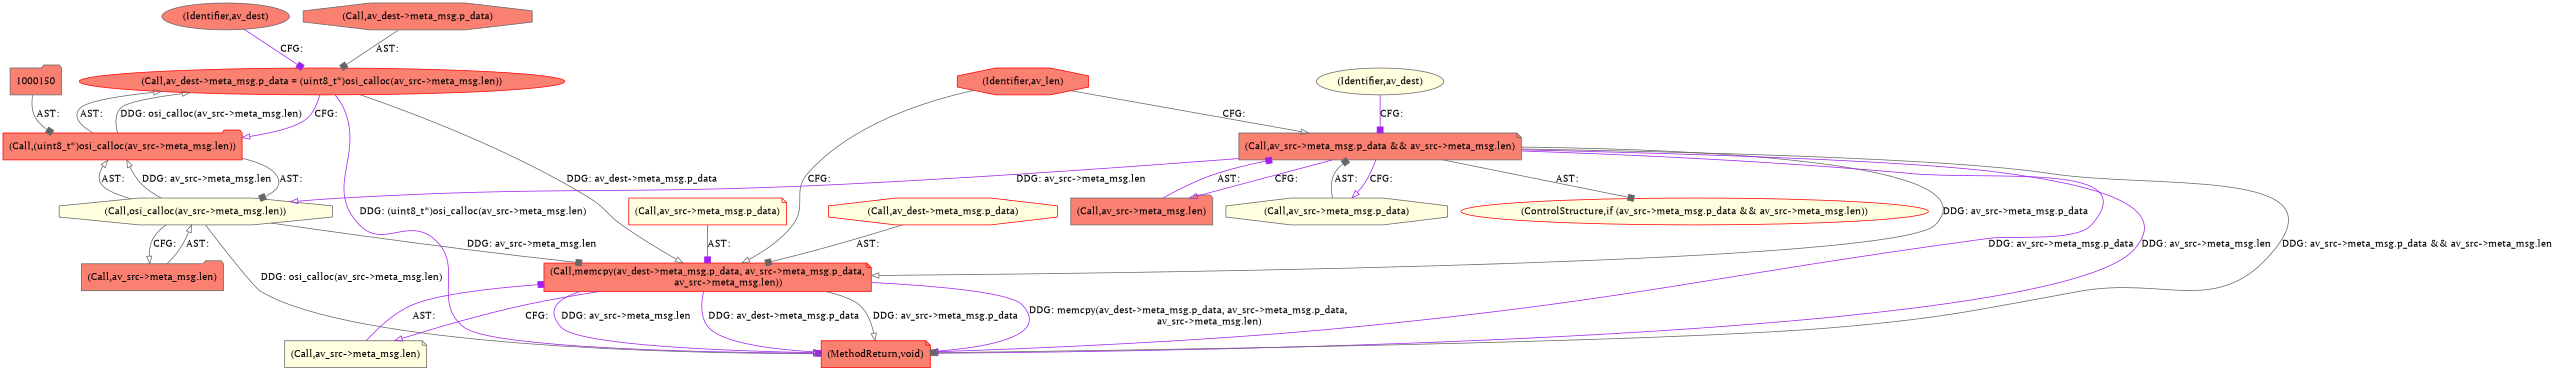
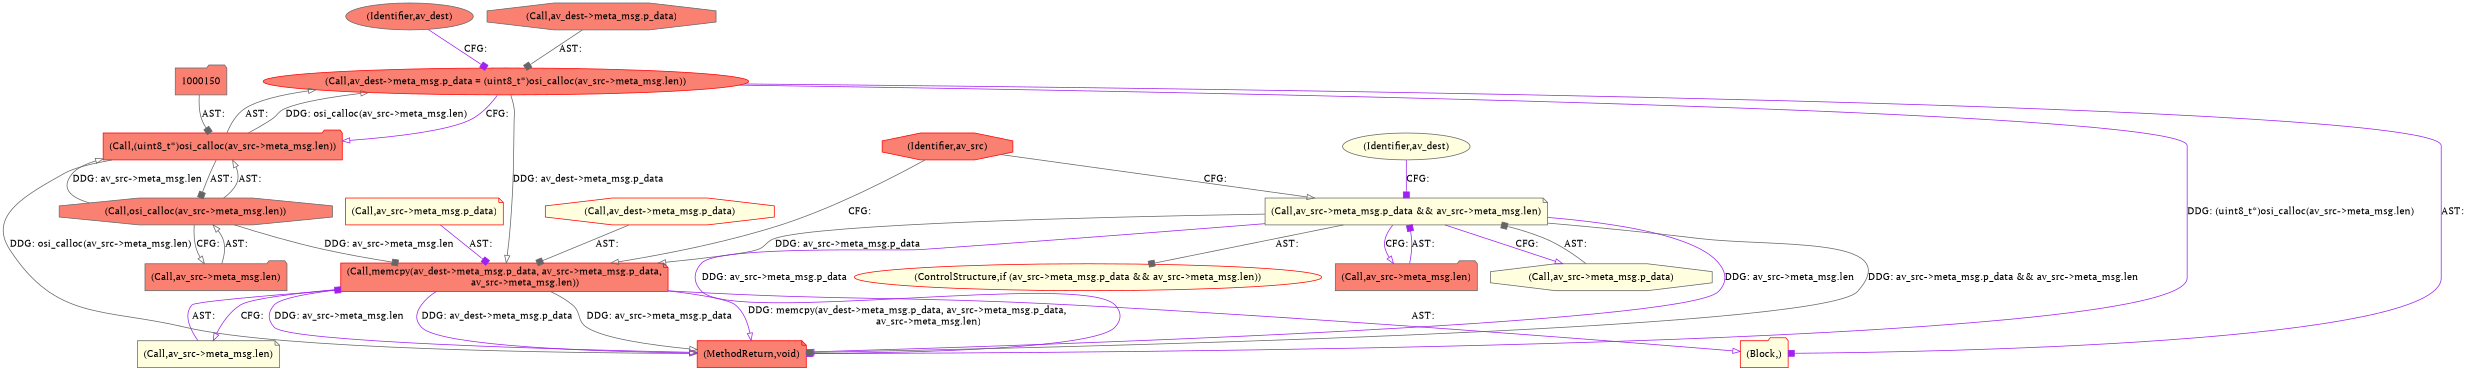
  digraph {
    fontname="PT Serif"
    node [color=gray40 fillcolor=salmon fontname="PT Serif" shape=note style=filled]
    edge [arrowhead=onormal color=gray40 fontname="PT Serif"]
    n1 [color=red label="(Call,memcpy(av_dest->meta_msg.p_data, av_src->meta_msg.p_data,\n               av_src->meta_msg.len))"]
    n2 [color=red label="(MethodReturn,void)"]
    n3 [fillcolor=lightyellow label="(Call,av_src->meta_msg.len)"]
+   n4 [color=red fillcolor=lightyellow label="(Block,)" shape=folder]
    n5 [color=red label="(Call,av_dest->meta_msg.p_data = (uint8_t*)osi_calloc(av_src->meta_msg.len))" shape=ellipse]
    n6 [color=red label="(Call,(uint8_t*)osi_calloc(av_src->meta_msg.len))" shape=folder]
-   n7 [fillcolor=lightyellow label="(Call,osi_calloc(av_src->meta_msg.len))" shape=octagon]
+   n7 [label="(Call,osi_calloc(av_src->meta_msg.len))" shape=octagon]
    n8 [label="(Call,av_src->meta_msg.len)" shape=folder]
-   n9 [label="(Call,av_src->meta_msg.p_data && av_src->meta_msg.len)"]
+   n9 [fillcolor=lightyellow label="(Call,av_src->meta_msg.p_data && av_src->meta_msg.len)"]
    n10 [label="(Call,av_src->meta_msg.len)" shape=folder]
    n11 [fillcolor=lightyellow label="(Call,av_src->meta_msg.p_data)" shape=octagon]
    n12 [color=red fillcolor=lightyellow label="(ControlStructure,if (av_src->meta_msg.p_data && av_src->meta_msg.len))" shape=ellipse]
    n13 [color=red fillcolor=lightyellow label="(Call,av_src->meta_msg.p_data)"]
    n14 [label="(Identifier,av_dest)" shape=ellipse]
    n15 [fillcolor=lightyellow label="(Identifier,av_dest)" shape=ellipse]
-   n16 [color=red label="(Identifier,av_len)" shape=octagon]
+   n16 [color=red label="(Identifier,av_src)" shape=octagon]
    n17 [label="(Call,av_dest->meta_msg.p_data)" shape=octagon]
    n18 [color=red fillcolor=lightyellow label="(Call,av_dest->meta_msg.p_data)" shape=octagon]
    1000150 [shape=folder]
    n1 -> n2 [color=purple label="DDG: memcpy(av_dest->meta_msg.p_data, av_src->meta_msg.p_data,\n               av_src->meta_msg.len)"]
    n1 -> n2 [color=purple label="DDG: av_src->meta_msg.len"]
    n1 -> n2 [color=purple label="DDG: av_dest->meta_msg.p_data"]
    n1 -> n2 [label="DDG: av_src->meta_msg.p_data"]
    n1 -> n3 [color=purple label="CFG: "]
+   n1 -> n4 [color=purple label="AST: "]
    n3 -> n1 [arrowhead=box color=purple label="AST: "]
    n5 -> n1 [label="DDG: av_dest->meta_msg.p_data"]
    n5 -> n2 [arrowhead=box color=purple label="DDG: (uint8_t*)osi_calloc(av_src->meta_msg.len)"]
+   n5 -> n4 [arrowhead=box color=purple label="AST: "]
    n5 -> n6 [color=purple label="CFG: "]
-   n7 -> n2 [label="DDG: osi_calloc(av_src->meta_msg.len)"]
+   n6 -> n2 [label="DDG: osi_calloc(av_src->meta_msg.len)"]
    n6 -> n5 [label="AST: "]
    n6 -> n5 [label="DDG: osi_calloc(av_src->meta_msg.len)"]
    n6 -> n7 [arrowhead=box label="AST: "]
    n7 -> n1 [arrowhead=box label="DDG: av_src->meta_msg.len"]
    n7 -> n6 [label="AST: "]
    n7 -> n6 [label="DDG: av_src->meta_msg.len"]
    n7 -> n8 [label="CFG: "]
    n8 -> n7 [label="AST: "]
    n9 -> n1 [label="DDG: av_src->meta_msg.p_data"]
    n9 -> n2 [color=purple label="DDG: av_src->meta_msg.p_data"]
    n9 -> n2 [color=purple label="DDG: av_src->meta_msg.len"]
    n9 -> n2 [arrowhead=box label="DDG: av_src->meta_msg.p_data && av_src->meta_msg.len"]
-   n9 -> n7 [color=purple label="DDG: av_src->meta_msg.len"]
    n9 -> n10 [color=purple label="CFG: "]
    n9 -> n11 [color=purple label="CFG: "]
    n9 -> n12 [arrowhead=box label="AST: "]
    n10 -> n9 [arrowhead=box color=purple label="AST: "]
    n11 -> n9 [arrowhead=box label="AST: "]
    n13 -> n1 [arrowhead=box color=purple label="AST: "]
    n14 -> n5 [arrowhead=box color=purple label="CFG: "]
    n15 -> n9 [arrowhead=box color=purple label="CFG: "]
    n16 -> n1 [label="CFG: "]
    n16 -> n9 [label="CFG: "]
    n17 -> n5 [arrowhead=box label="AST: "]
    n18 -> n1 [arrowhead=box label="AST: "]
    1000150 -> n6 [arrowhead=box label="AST: "]
  }
